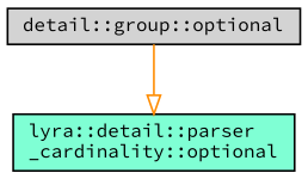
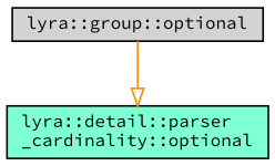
  digraph {
    rankdir=TB
    fontname="Source Code Pro"
    node [color=black fontname="Source Code Pro" fontsize=10 shape=record style=filled]
-   n1 [fillcolor=lightgrey fontcolor=black height=0.2 label="detail::group::optional" width=0.4]
+   n1 [fillcolor=lightgrey fontcolor=black height=0.2 label="lyra::group::optional" width=0.4]
    n2 [fillcolor=aquamarine height=0.2 label="lyra::detail::parser\l_cardinality::optional" width=0.4]
    n1 -> n2 [color=darkorange fontname="Source Code Pro" fontsize=10 labelfontname=Helvetica labelfontsize=10 style=solid arrowhead=onormal]
  }
